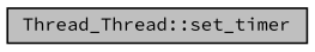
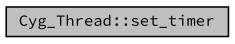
  digraph {
    rankdir=TB
    fontname="Source Code Pro"
-   n1 [color=black fillcolor=grey75 fontcolor=black fontname="Source Code Pro" fontsize=10 height=0.2 label="Thread_Thread::set_timer" shape=record style=filled width=0.4]
+   n1 [color=black fillcolor=grey75 fontcolor=black fontname="Source Code Pro" fontsize=10 height=0.2 label="Cyg_Thread::set_timer" shape=record style=filled width=0.4]
  }
